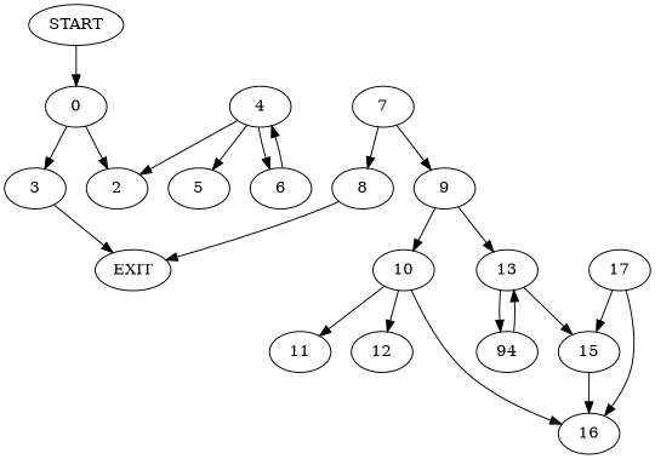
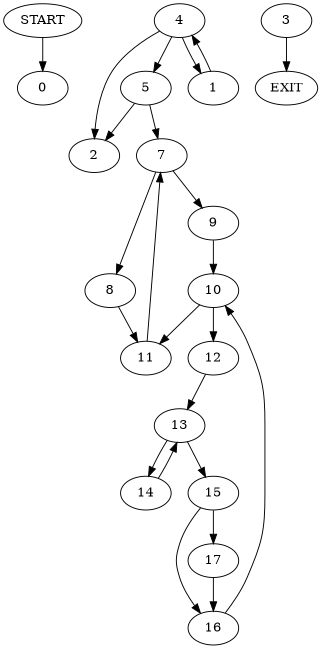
  digraph {
    n1 [label=START]
    n2 [label=0]
    2
    3
    n5 [label=EXIT]
    4
    5
-   6
+   6 [label=1]
    7
    8
    9
    10
    11
    12
    13
-   14 [label=94]
+   14
    15
    16
    17
    n1 -> n2
-   n2 -> 2
-   n2 -> 3
+   5 -> 2
    3 -> n5
    4 -> 2
    4 -> 5
    4 -> 6
+   5 -> 7
    6 -> 4
    7 -> 8
    7 -> 9
-   8 -> n5
+   8 -> 11
    9 -> 10
    10 -> 11
    10 -> 12
-   9 -> 13
+   11 -> 7
+   12 -> 13
    13 -> 14
    13 -> 15
    14 -> 13
    15 -> 16
-   17 -> 15
-   10 -> 16
+   15 -> 17
+   16 -> 10
    17 -> 16
  }
